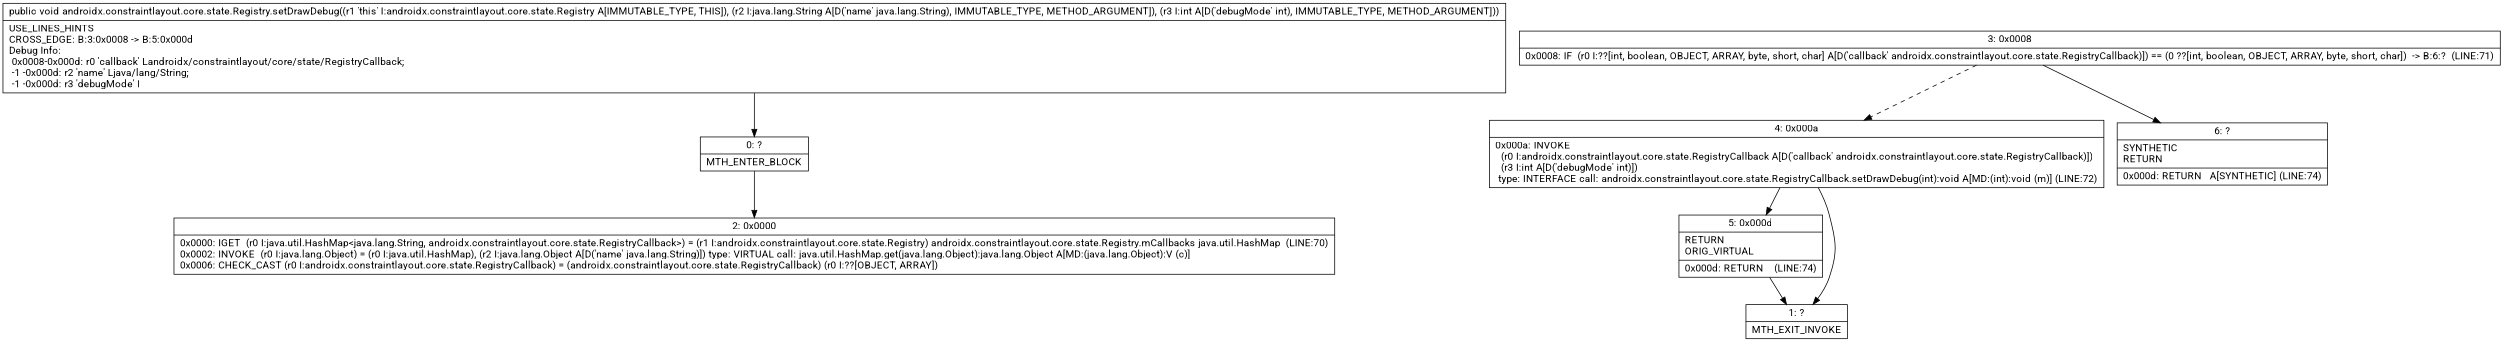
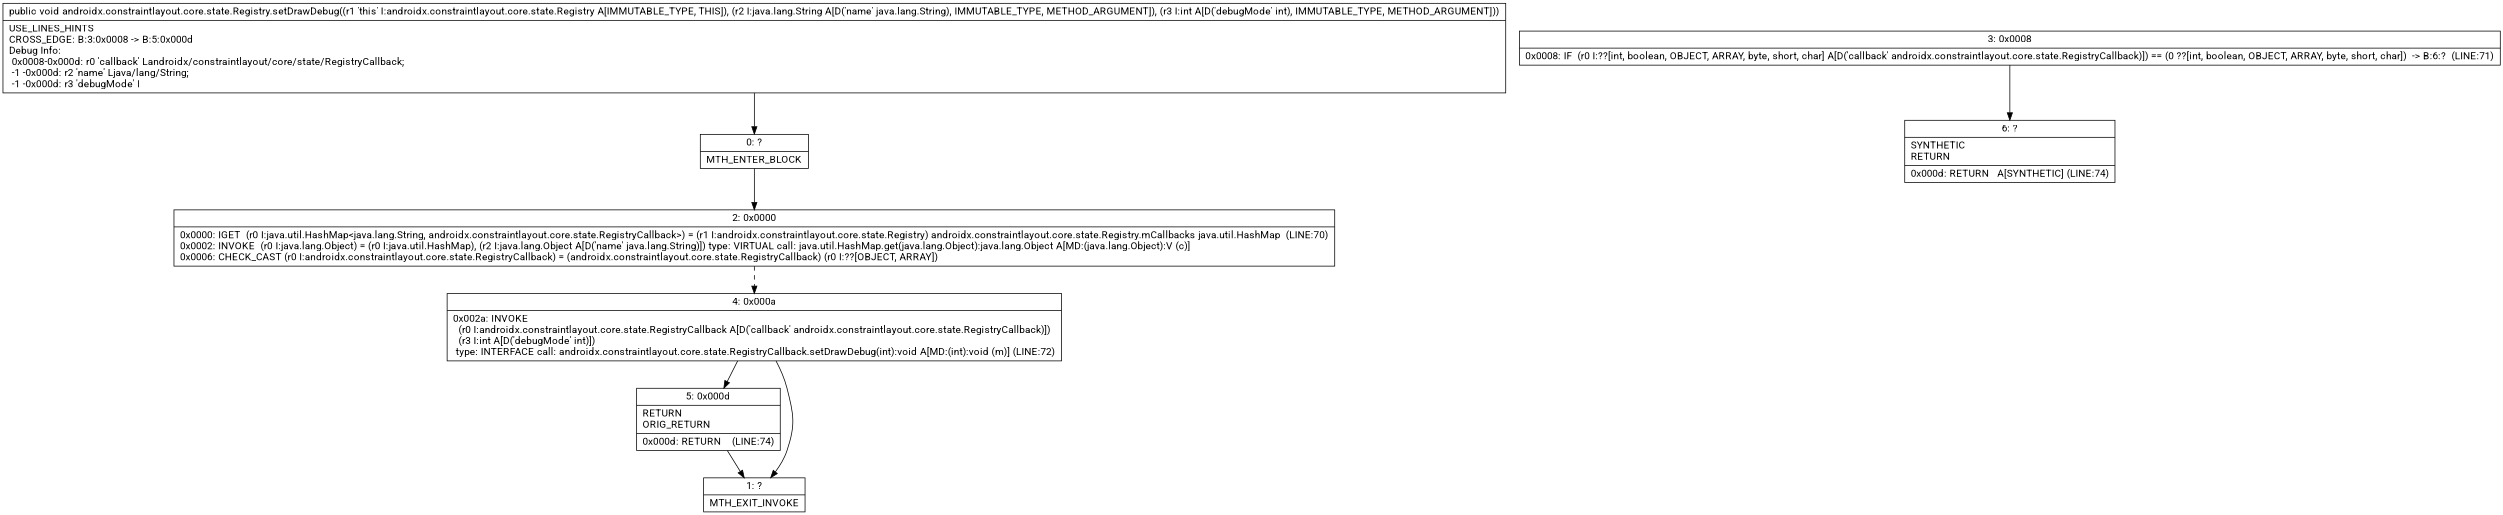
  digraph {
    fontname=Roboto
    node [fontname=Roboto shape=record]
    edge [fontname=Roboto]
    n1 [label="{0\:\ ?|MTH_ENTER_BLOCK\l}"]
    n2 [label="{2\:\ 0x0000|0x0000: IGET  (r0 I:java.util.HashMap\<java.lang.String, androidx.constraintlayout.core.state.RegistryCallback\>) = (r1 I:androidx.constraintlayout.core.state.Registry) androidx.constraintlayout.core.state.Registry.mCallbacks java.util.HashMap  (LINE:70)\l0x0002: INVOKE  (r0 I:java.lang.Object) = (r0 I:java.util.HashMap), (r2 I:java.lang.Object A[D('name' java.lang.String)]) type: VIRTUAL call: java.util.HashMap.get(java.lang.Object):java.lang.Object A[MD:(java.lang.Object):V (c)]\l0x0006: CHECK_CAST (r0 I:androidx.constraintlayout.core.state.RegistryCallback) = (androidx.constraintlayout.core.state.RegistryCallback) (r0 I:??[OBJECT, ARRAY]) \l}"]
    n3 [label="{3\:\ 0x0008|0x0008: IF  (r0 I:??[int, boolean, OBJECT, ARRAY, byte, short, char] A[D('callback' androidx.constraintlayout.core.state.RegistryCallback)]) == (0 ??[int, boolean, OBJECT, ARRAY, byte, short, char])  \-\> B:6:?  (LINE:71)\l}"]
-   n4 [label="{4\:\ 0x000a|0x000a: INVOKE  \l  (r0 I:androidx.constraintlayout.core.state.RegistryCallback A[D('callback' androidx.constraintlayout.core.state.RegistryCallback)])\l  (r3 I:int A[D('debugMode' int)])\l type: INTERFACE call: androidx.constraintlayout.core.state.RegistryCallback.setDrawDebug(int):void A[MD:(int):void (m)] (LINE:72)\l}"]
+   n4 [label="{4\:\ 0x000a|0x002a: INVOKE  \l  (r0 I:androidx.constraintlayout.core.state.RegistryCallback A[D('callback' androidx.constraintlayout.core.state.RegistryCallback)])\l  (r3 I:int A[D('debugMode' int)])\l type: INTERFACE call: androidx.constraintlayout.core.state.RegistryCallback.setDrawDebug(int):void A[MD:(int):void (m)] (LINE:72)\l}"]
    n5 [label="{6\:\ ?|SYNTHETIC\lRETURN\l|0x000d: RETURN   A[SYNTHETIC] (LINE:74)\l}"]
-   n6 [label="{5\:\ 0x000d|RETURN\lORIG_VIRTUAL\l|0x000d: RETURN    (LINE:74)\l}"]
+   n6 [label="{5\:\ 0x000d|RETURN\lORIG_RETURN\l|0x000d: RETURN    (LINE:74)\l}"]
    n7 [label="{1\:\ ?|MTH_EXIT_INVOKE\l}"]
    n8 [label="{public void androidx.constraintlayout.core.state.Registry.setDrawDebug((r1 'this' I:androidx.constraintlayout.core.state.Registry A[IMMUTABLE_TYPE, THIS]), (r2 I:java.lang.String A[D('name' java.lang.String), IMMUTABLE_TYPE, METHOD_ARGUMENT]), (r3 I:int A[D('debugMode' int), IMMUTABLE_TYPE, METHOD_ARGUMENT]))  | USE_LINES_HINTS\lCROSS_EDGE: B:3:0x0008 \-\> B:5:0x000d\lDebug Info:\l  0x0008\-0x000d: r0 'callback' Landroidx\/constraintlayout\/core\/state\/RegistryCallback;\l  \-1 \-0x000d: r2 'name' Ljava\/lang\/String;\l  \-1 \-0x000d: r3 'debugMode' I\l}"]
    n1 -> n2
-   n3 -> n4 [style=dashed]
+   n2 -> n4 [style=dashed]
    n3 -> n5
    n4 -> n6
    n4 -> n7
    n6 -> n7
    n8 -> n1
  }
